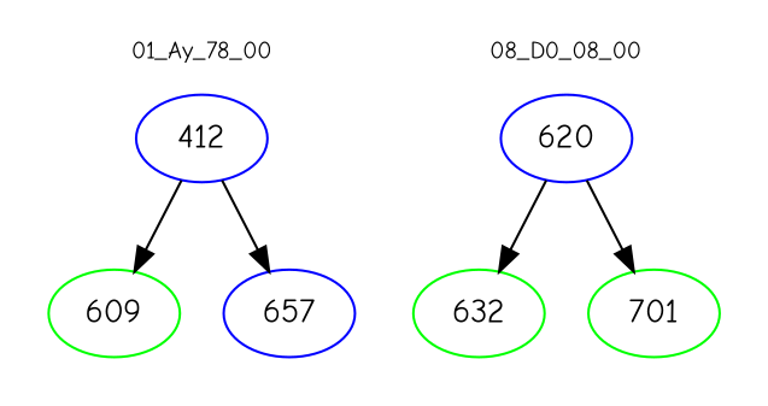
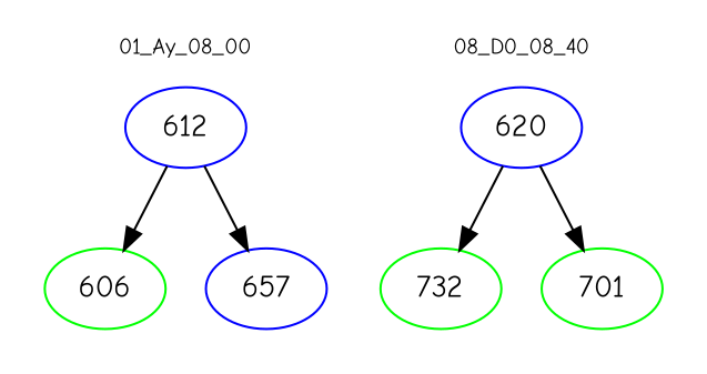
  digraph {
    fontname="Comic Neue"
    node [color=blue fontname="Comic Neue"]
    edge [color=black fontname="Comic Neue"]
-   n1 [label=412]
-   n2 [color=green label=609]
+   n1 [label=612]
+   n2 [color=green label=606]
    n3 [label=657]
    n4 [label=620]
-   n5 [color=green label=632]
+   n5 [color=green label=732]
    n6 [color=green label=701]
    subgraph cluster_1 {
      color=white
      fontsize=10
-     label="01_Ay_78_00"
+     label="01_Ay_08_00"
      n1
      n2
      n3
    }
    subgraph cluster_2 {
      color=white
      fontsize=10
-     label="08_D0_08_00"
+     label="08_D0_08_40"
      n4
      n5
      n6
    }
    n1 -> n2
    n1 -> n3
    n4 -> n5
    n4 -> n6
  }
